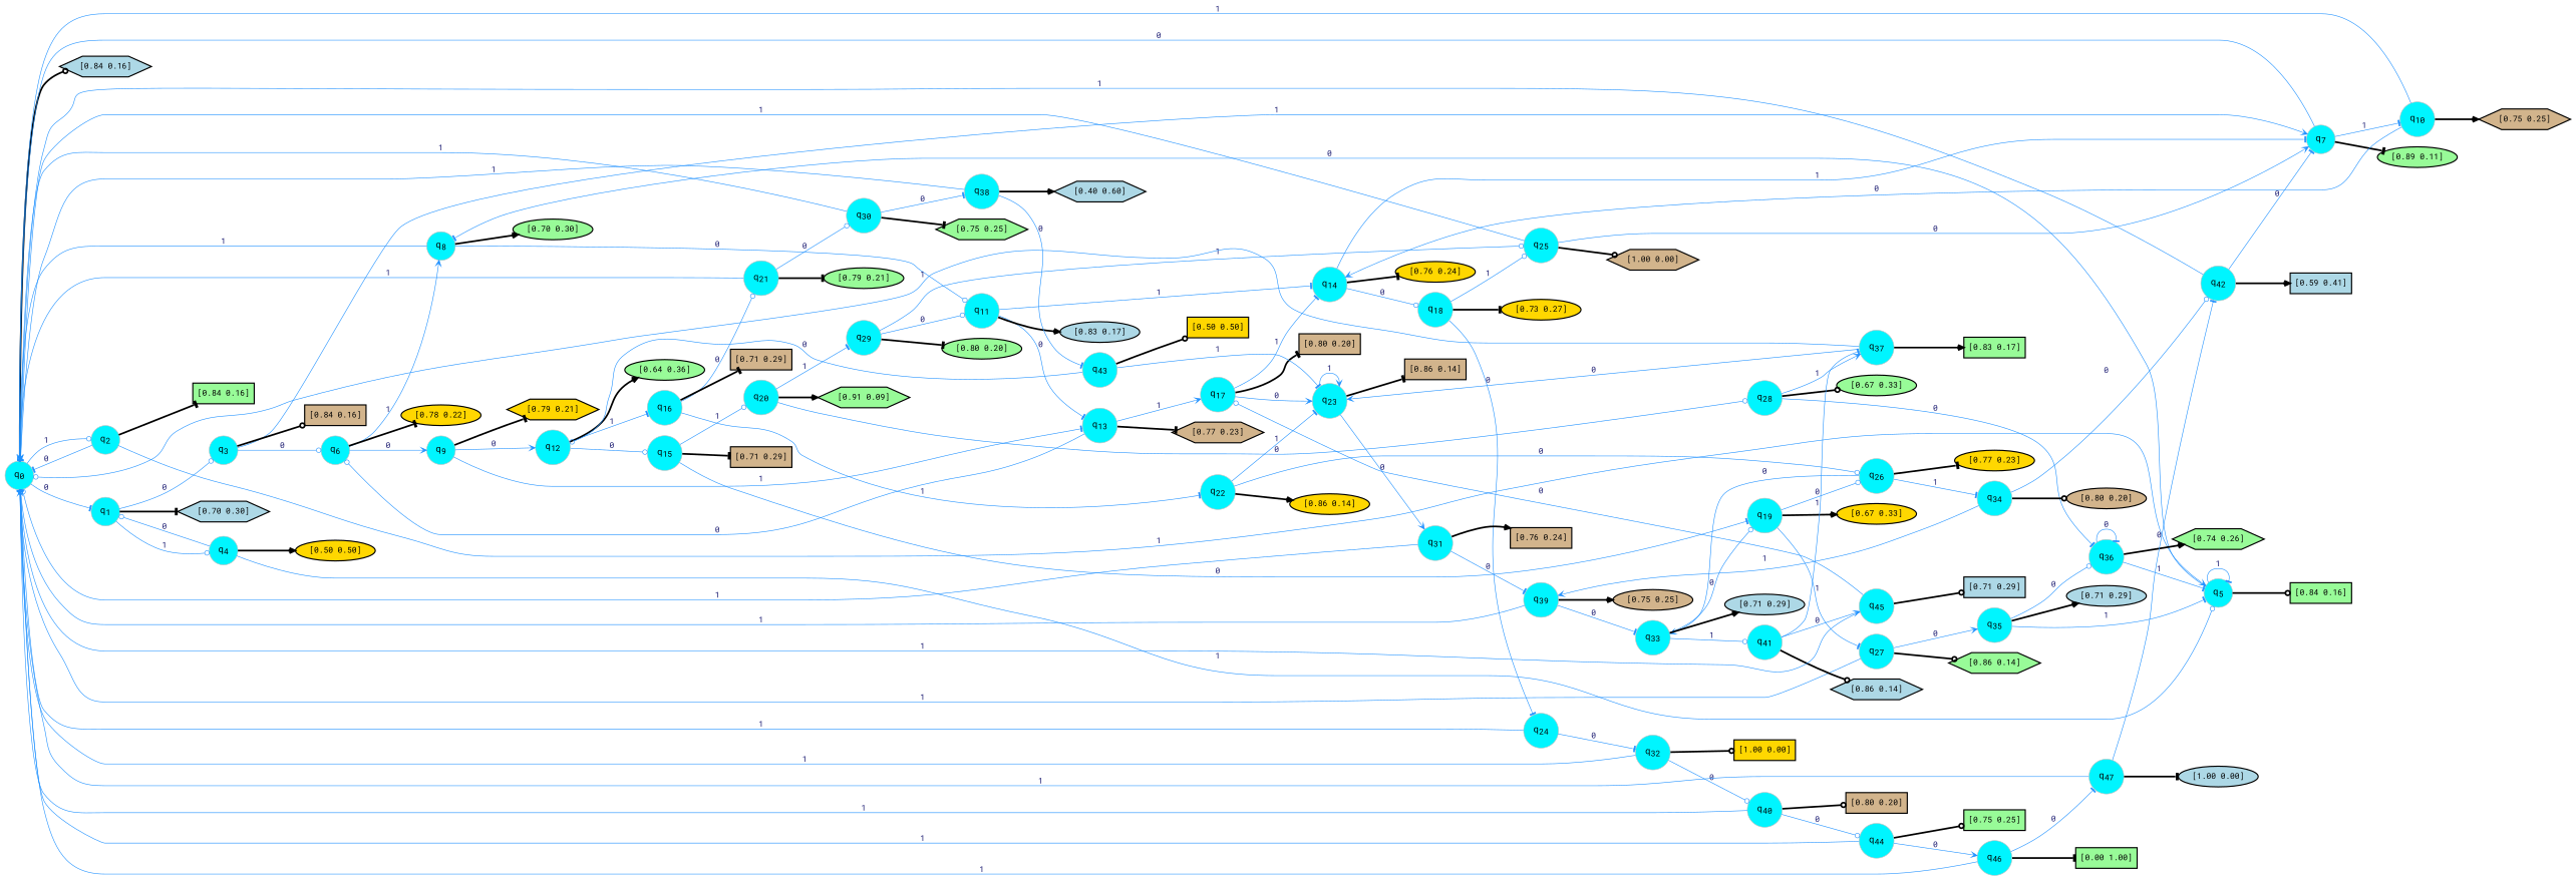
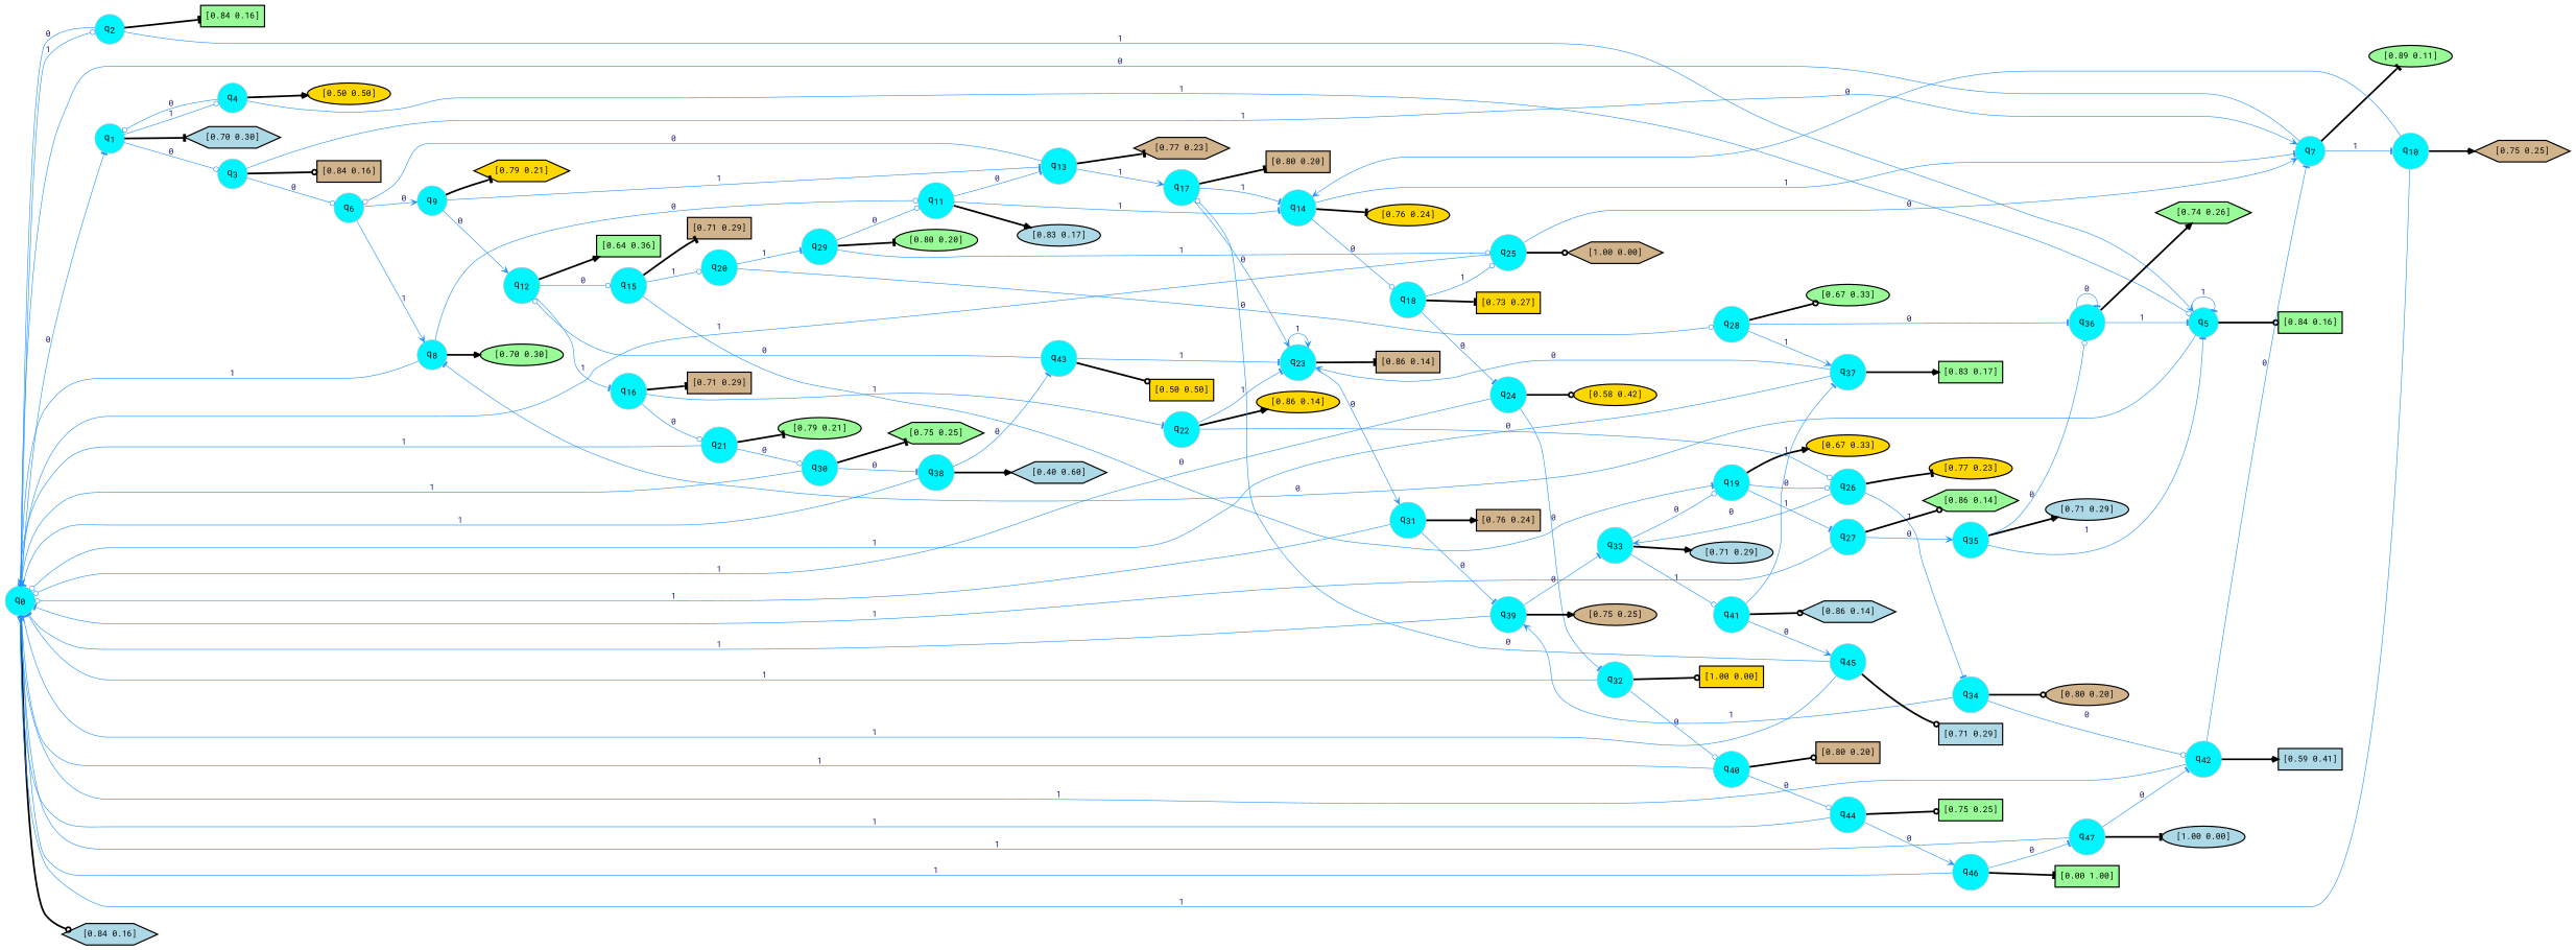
  digraph {
    fontname="Roboto Mono"
    rankdir=LR
    node [color=gray fillcolor=turquoise1 fontcolor=black fontname="Roboto Mono" fontsize=16 fontweight=bold shape=circle style=filled]
    edge [arrowhead=tee arrowsize=1 color=dodgerblue1 fontcolor=midnightblue fontname="Roboto Mono" fontweight=bold penwidth=1 style=solid weight=20]
    n1 [label=<q<SUB>0</SUB>>]
    n2 [label=<q<SUB>1</SUB>>]
    n3 [label=<q<SUB>2</SUB>>]
    n4 [color=black fillcolor=lightblue fontsize=14 label="[0.84 0.16]" penwidth=2 shape=hexagon]
    n5 [label=<q<SUB>3</SUB>>]
    n6 [label=<q<SUB>4</SUB>>]
    n7 [color=black fillcolor=lightblue fontsize=14 label="[0.70 0.30]" penwidth=2 shape=hexagon]
    n8 [label=<q<SUB>5</SUB>>]
    n9 [color=black fillcolor=palegreen fontsize=14 label="[0.84 0.16]" penwidth=2 shape=box]
    n10 [label=<q<SUB>6</SUB>>]
    n11 [label=<q<SUB>7</SUB>>]
    n12 [color=black fillcolor=tan fontsize=14 label="[0.84 0.16]" penwidth=2 shape=box]
    n13 [color=black fillcolor=gold fontsize=14 label="[0.50 0.50]" penwidth=2 shape=ellipse]
    n14 [label=<q<SUB>8</SUB>>]
    n15 [color=black fillcolor=palegreen fontsize=14 label="[0.84 0.16]" penwidth=2 shape=box]
    n16 [label=<q<SUB>9</SUB>>]
-   n17 [color=black fillcolor=gold fontsize=14 label="[0.78 0.22]" penwidth=2 shape=ellipse]
    n18 [label=<q<SUB>10</SUB>>]
    n19 [color=black fillcolor=palegreen fontsize=14 label="[0.89 0.11]" penwidth=2 shape=ellipse]
    n20 [label=<q<SUB>11</SUB>>]
    n21 [color=black fillcolor=palegreen fontsize=14 label="[0.70 0.30]" penwidth=2 shape=ellipse]
    n22 [label=<q<SUB>12</SUB>>]
    n23 [label=<q<SUB>13</SUB>>]
    n24 [color=black fillcolor=gold fontsize=14 label="[0.79 0.21]" penwidth=2 shape=hexagon]
    n25 [label=<q<SUB>14</SUB>>]
    n26 [color=black fillcolor=tan fontsize=14 label="[0.75 0.25]" penwidth=2 shape=hexagon]
    n27 [color=black fillcolor=lightblue fontsize=14 label="[0.83 0.17]" penwidth=2 shape=ellipse]
    n28 [label=<q<SUB>15</SUB>>]
    n29 [label=<q<SUB>16</SUB>>]
-   n30 [color=black fillcolor=palegreen fontsize=14 label="[0.64 0.36]" penwidth=2 shape=ellipse]
+   n30 [color=black fillcolor=palegreen fontsize=14 label="[0.64 0.36]" penwidth=2 shape=box]
    n31 [label=<q<SUB>17</SUB>>]
    n32 [color=black fillcolor=tan fontsize=14 label="[0.77 0.23]" penwidth=2 shape=hexagon]
    n33 [label=<q<SUB>18</SUB>>]
    n34 [color=black fillcolor=gold fontsize=14 label="[0.76 0.24]" penwidth=2 shape=ellipse]
    n35 [label=<q<SUB>19</SUB>>]
    n36 [label=<q<SUB>20</SUB>>]
    n37 [color=black fillcolor=tan fontsize=14 label="[0.71 0.29]" penwidth=2 shape=box]
    n38 [label=<q<SUB>21</SUB>>]
    n39 [label=<q<SUB>22</SUB>>]
    n40 [color=black fillcolor=tan fontsize=14 label="[0.71 0.29]" penwidth=2 shape=box]
    n41 [label=<q<SUB>23</SUB>>]
    n42 [color=black fillcolor=tan fontsize=14 label="[0.80 0.20]" penwidth=2 shape=box]
    n43 [label=<q<SUB>24</SUB>>]
    n44 [label=<q<SUB>25</SUB>>]
-   n45 [color=black fillcolor=gold fontsize=14 label="[0.73 0.27]" penwidth=2 shape=ellipse]
+   n45 [color=black fillcolor=gold fontsize=14 label="[0.73 0.27]" penwidth=2 shape=box]
    n46 [label=<q<SUB>26</SUB>>]
    n47 [label=<q<SUB>27</SUB>>]
    n48 [color=black fillcolor=gold fontsize=14 label="[0.67 0.33]" penwidth=2 shape=ellipse]
    n49 [label=<q<SUB>28</SUB>>]
    n50 [label=<q<SUB>29</SUB>>]
-   n51 [color=black fillcolor=palegreen fontsize=14 label="[0.91 0.09]" penwidth=2 shape=hexagon]
    n52 [label=<q<SUB>30</SUB>>]
    n53 [color=black fillcolor=palegreen fontsize=14 label="[0.79 0.21]" penwidth=2 shape=ellipse]
    n54 [color=black fillcolor=gold fontsize=14 label="[0.86 0.14]" penwidth=2 shape=ellipse]
    n55 [label=<q<SUB>31</SUB>>]
    n56 [color=black fillcolor=tan fontsize=14 label="[0.86 0.14]" penwidth=2 shape=box]
    n57 [label=<q<SUB>32</SUB>>]
+   n58 [color=black fillcolor=gold fontsize=14 label="[0.58 0.42]" penwidth=2 shape=ellipse]
    n59 [color=black fillcolor=tan fontsize=14 label="[1.00 0.00]" penwidth=2 shape=hexagon]
    n60 [label=<q<SUB>33</SUB>>]
    n61 [label=<q<SUB>34</SUB>>]
    n62 [color=black fillcolor=gold fontsize=14 label="[0.77 0.23]" penwidth=2 shape=ellipse]
    n63 [label=<q<SUB>35</SUB>>]
    n64 [color=black fillcolor=palegreen fontsize=14 label="[0.86 0.14]" penwidth=2 shape=hexagon]
    n65 [label=<q<SUB>36</SUB>>]
    n66 [label=<q<SUB>37</SUB>>]
    n67 [color=black fillcolor=palegreen fontsize=14 label="[0.67 0.33]" penwidth=2 shape=ellipse]
    n68 [color=black fillcolor=palegreen fontsize=14 label="[0.80 0.20]" penwidth=2 shape=ellipse]
    n69 [label=<q<SUB>38</SUB>>]
    n70 [color=black fillcolor=palegreen fontsize=14 label="[0.75 0.25]" penwidth=2 shape=hexagon]
    n71 [label=<q<SUB>39</SUB>>]
    n72 [color=black fillcolor=tan fontsize=14 label="[0.76 0.24]" penwidth=2 shape=box]
    n73 [label=<q<SUB>40</SUB>>]
    n74 [color=black fillcolor=gold fontsize=14 label="[1.00 0.00]" penwidth=2 shape=box]
    n75 [label=<q<SUB>41</SUB>>]
    n76 [color=black fillcolor=lightblue fontsize=14 label="[0.71 0.29]" penwidth=2 shape=ellipse]
    n77 [label=<q<SUB>42</SUB>>]
    n78 [color=black fillcolor=tan fontsize=14 label="[0.80 0.20]" penwidth=2 shape=ellipse]
    n79 [color=black fillcolor=lightblue fontsize=14 label="[0.71 0.29]" penwidth=2 shape=ellipse]
    n80 [color=black fillcolor=palegreen fontsize=14 label="[0.74 0.26]" penwidth=2 shape=hexagon]
    n81 [color=black fillcolor=palegreen fontsize=14 label="[0.83 0.17]" penwidth=2 shape=box]
    n82 [label=<q<SUB>43</SUB>>]
    n83 [color=black fillcolor=lightblue fontsize=14 label="[0.40 0.60]" penwidth=2 shape=hexagon]
    n84 [color=black fillcolor=tan fontsize=14 label="[0.75 0.25]" penwidth=2 shape=ellipse]
    n85 [label=<q<SUB>44</SUB>>]
    n86 [color=black fillcolor=tan fontsize=14 label="[0.80 0.20]" penwidth=2 shape=box]
    n87 [label=<q<SUB>45</SUB>>]
    n88 [color=black fillcolor=lightblue fontsize=14 label="[0.86 0.14]" penwidth=2 shape=hexagon]
    n89 [color=black fillcolor=lightblue fontsize=14 label="[0.59 0.41]" penwidth=2 shape=box]
    n90 [color=black fillcolor=gold fontsize=14 label="[0.50 0.50]" penwidth=2 shape=box]
    n91 [label=<q<SUB>46</SUB>>]
    n92 [color=black fillcolor=palegreen fontsize=14 label="[0.75 0.25]" penwidth=2 shape=box]
    n93 [color=black fillcolor=lightblue fontsize=14 label="[0.71 0.29]" penwidth=2 shape=box]
    n94 [label=<q<SUB>47</SUB>>]
    n95 [color=black fillcolor=palegreen fontsize=14 label="[0.00 1.00]" penwidth=2 shape=box]
    n96 [color=black fillcolor=lightblue fontsize=14 label="[1.00 0.00]" penwidth=2 shape=ellipse]
    n1 -> n2 [label=0]
    n1 -> n3 [arrowhead=odot label=1]
    n1 -> n4 [arrowhead=odot color=black penwidth=3]
    n2 -> n5 [arrowhead=odot label=0]
    n2 -> n6 [arrowhead=odot label=1]
    n2 -> n7 [color=black penwidth=3]
    n3 -> n1 [label=0]
    n3 -> n8 [arrowhead=vee label=1]
    n3 -> n9 [color=black penwidth=3]
    n5 -> n10 [arrowhead=odot label=0]
    n5 -> n11 [arrowhead=vee label=1]
    n5 -> n12 [arrowhead=odot color=black penwidth=3]
    n6 -> n2 [arrowhead=odot label=0]
    n6 -> n8 [arrowhead=odot label=1]
    n6 -> n13 [arrowhead=vee color=black penwidth=3]
    n8 -> n8 [label=1]
    n8 -> n14 [label=0]
    n8 -> n15 [arrowhead=odot color=black penwidth=3]
    n10 -> n14 [arrowhead=vee label=1]
    n10 -> n16 [arrowhead=vee label=0]
-   n10 -> n17 [color=black penwidth=3]
    n11 -> n1 [arrowhead=odot label=0]
    n11 -> n18 [label=1]
    n11 -> n19 [color=black penwidth=3]
    n14 -> n1 [arrowhead=vee label=1]
    n14 -> n20 [arrowhead=odot label=0]
    n14 -> n21 [arrowhead=vee color=black penwidth=3]
    n16 -> n22 [arrowhead=vee label=0]
    n16 -> n23 [label=1]
    n16 -> n24 [color=black penwidth=3]
    n18 -> n1 [arrowhead=odot label=1]
    n18 -> n25 [arrowhead=vee label=0]
    n18 -> n26 [arrowhead=vee color=black penwidth=3]
    n20 -> n23 [label=0]
    n20 -> n25 [label=1]
    n20 -> n27 [arrowhead=vee color=black penwidth=3]
    n22 -> n28 [arrowhead=odot label=0]
    n22 -> n29 [label=1]
    n22 -> n30 [arrowhead=vee color=black penwidth=3]
    n23 -> n10 [arrowhead=odot label=0]
    n23 -> n31 [arrowhead=vee label=1]
    n23 -> n32 [color=black penwidth=3]
    n25 -> n11 [label=1]
    n25 -> n33 [arrowhead=odot label=0]
    n25 -> n34 [color=black penwidth=3]
    n28 -> n35 [label=0]
    n28 -> n36 [arrowhead=odot label=1]
    n28 -> n37 [color=black penwidth=3]
    n29 -> n38 [arrowhead=odot label=0]
    n29 -> n39 [label=1]
    n29 -> n40 [color=black penwidth=3]
    n31 -> n25 [label=1]
    n31 -> n41 [arrowhead=vee label=0]
    n31 -> n42 [color=black penwidth=3]
    n33 -> n43 [label=0]
    n33 -> n44 [arrowhead=odot label=1]
    n33 -> n45 [color=black penwidth=3]
    n35 -> n46 [arrowhead=odot label=0]
    n35 -> n47 [label=1]
    n35 -> n48 [arrowhead=vee color=black penwidth=3]
    n36 -> n49 [arrowhead=odot label=0]
    n36 -> n50 [label=1]
-   n36 -> n51 [arrowhead=vee color=black penwidth=3]
    n38 -> n1 [arrowhead=odot label=1]
    n38 -> n52 [arrowhead=odot label=0]
    n38 -> n53 [color=black penwidth=3]
    n39 -> n41 [label=1]
    n39 -> n46 [arrowhead=odot label=0]
    n39 -> n54 [arrowhead=vee color=black penwidth=3]
    n41 -> n41 [arrowhead=vee label=1]
    n41 -> n55 [arrowhead=vee label=0]
    n41 -> n56 [color=black penwidth=3]
    n43 -> n1 [arrowhead=odot label=1]
    n43 -> n57 [label=0]
+   n43 -> n58 [arrowhead=odot color=black penwidth=3]
    n44 -> n1 [arrowhead=vee label=1]
    n44 -> n11 [arrowhead=vee label=0]
    n44 -> n59 [arrowhead=odot color=black penwidth=3]
    n46 -> n60 [arrowhead=vee label=0]
    n46 -> n61 [label=1]
    n46 -> n62 [color=black penwidth=3]
    n47 -> n1 [label=1]
    n47 -> n63 [arrowhead=vee label=0]
    n47 -> n64 [arrowhead=odot color=black penwidth=3]
    n49 -> n65 [label=0]
    n49 -> n66 [arrowhead=vee label=1]
    n49 -> n67 [arrowhead=odot color=black penwidth=3]
    n50 -> n20 [arrowhead=odot label=0]
    n50 -> n44 [arrowhead=odot label=1]
    n50 -> n68 [color=black penwidth=3]
    n52 -> n1 [arrowhead=vee label=1]
    n52 -> n69 [label=0]
    n52 -> n70 [color=black penwidth=3]
    n55 -> n1 [arrowhead=odot label=1]
    n55 -> n71 [label=0]
    n55 -> n72 [arrowhead=vee color=black penwidth=3]
    n57 -> n1 [label=1]
    n57 -> n73 [arrowhead=odot label=0]
    n57 -> n74 [arrowhead=odot color=black penwidth=3]
    n60 -> n35 [arrowhead=odot label=0]
    n60 -> n75 [arrowhead=odot label=1]
    n60 -> n76 [arrowhead=vee color=black penwidth=3]
    n61 -> n71 [arrowhead=vee label=1]
    n61 -> n77 [arrowhead=odot label=0]
    n61 -> n78 [arrowhead=odot color=black penwidth=3]
    n63 -> n8 [label=1]
    n63 -> n65 [arrowhead=odot label=0]
    n63 -> n79 [arrowhead=vee color=black penwidth=3]
    n65 -> n8 [label=1]
    n65 -> n65 [label=0]
    n65 -> n80 [arrowhead=vee color=black penwidth=3]
    n66 -> n1 [arrowhead=odot label=1]
    n66 -> n41 [arrowhead=vee label=0]
    n66 -> n81 [arrowhead=vee color=black penwidth=3]
    n69 -> n1 [label=1]
    n69 -> n82 [label=0]
    n69 -> n83 [arrowhead=vee color=black penwidth=3]
    n71 -> n1 [label=1]
    n71 -> n60 [label=0]
    n71 -> n84 [arrowhead=vee color=black penwidth=3]
    n73 -> n1 [arrowhead=vee label=1]
    n73 -> n85 [arrowhead=odot label=0]
    n73 -> n86 [arrowhead=odot color=black penwidth=3]
    n75 -> n66 [label=1]
    n75 -> n87 [arrowhead=vee label=0]
    n75 -> n88 [arrowhead=odot color=black penwidth=3]
    n77 -> n1 [label=1]
    n77 -> n11 [label=0]
    n77 -> n89 [arrowhead=vee color=black penwidth=3]
    n82 -> n22 [arrowhead=odot label=0]
    n82 -> n41 [label=1]
    n82 -> n90 [arrowhead=odot color=black penwidth=3]
    n85 -> n1 [arrowhead=odot label=1]
    n85 -> n91 [arrowhead=vee label=0]
    n85 -> n92 [arrowhead=odot color=black penwidth=3]
    n87 -> n1 [label=1]
    n87 -> n31 [arrowhead=odot label=0]
    n87 -> n93 [arrowhead=odot color=black penwidth=3]
    n91 -> n1 [arrowhead=odot label=1]
    n91 -> n94 [label=0]
    n91 -> n95 [color=black penwidth=3]
    n94 -> n1 [label=1]
    n94 -> n77 [label=0]
    n94 -> n96 [color=black penwidth=3]
  }
